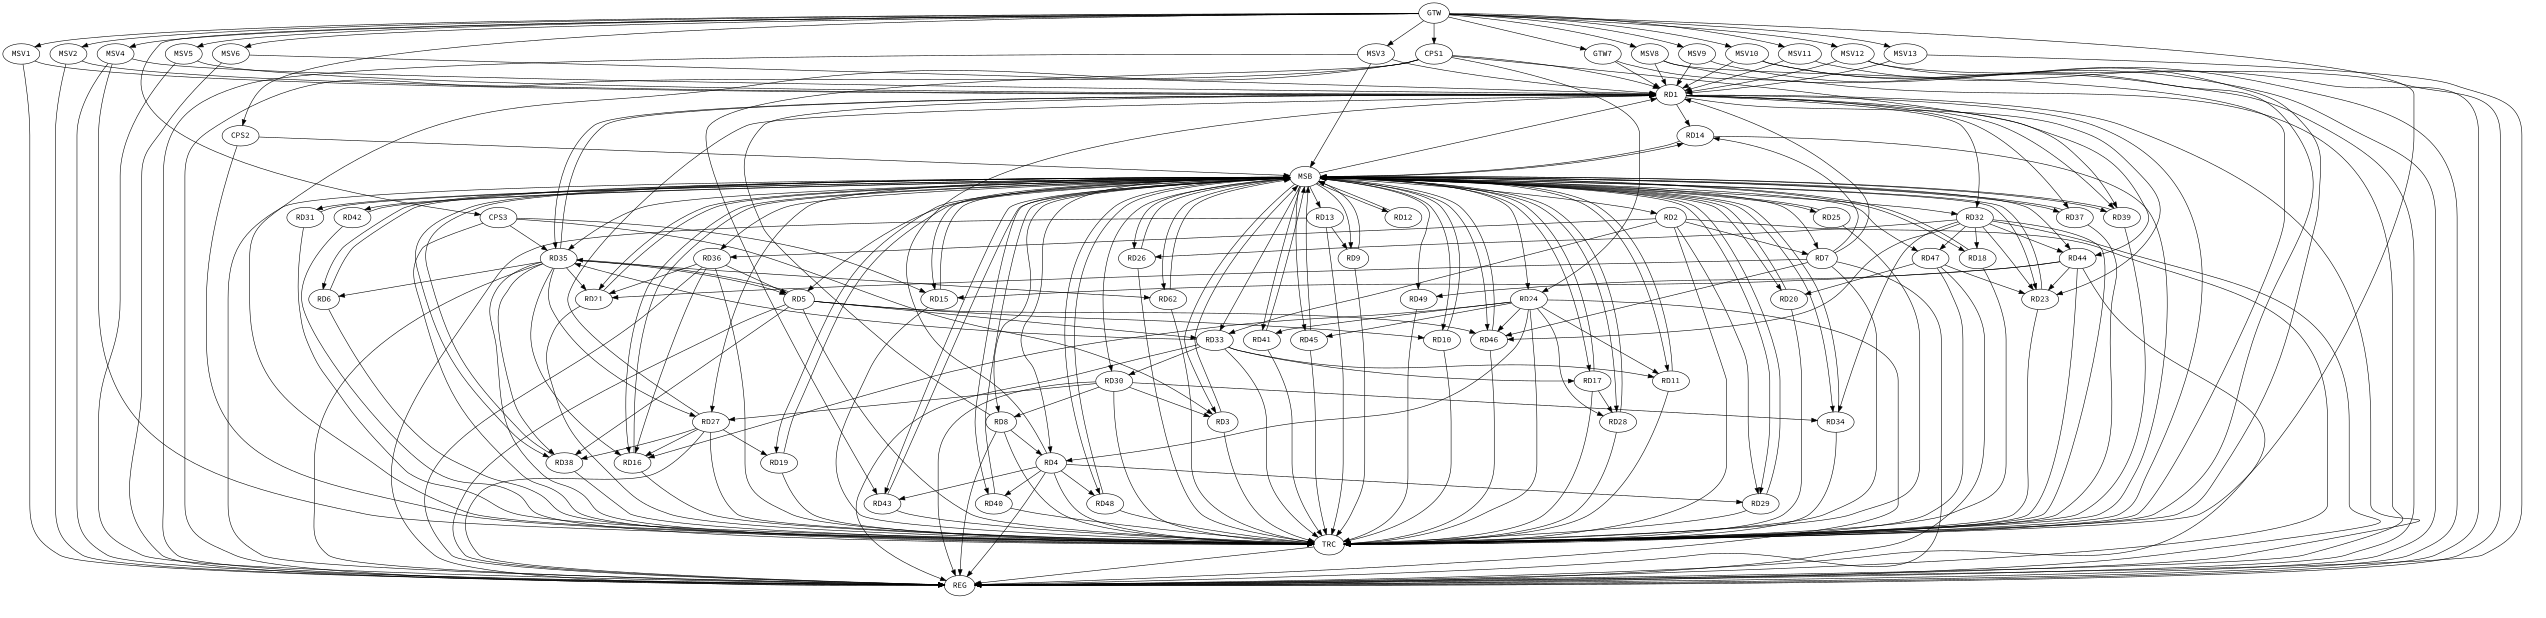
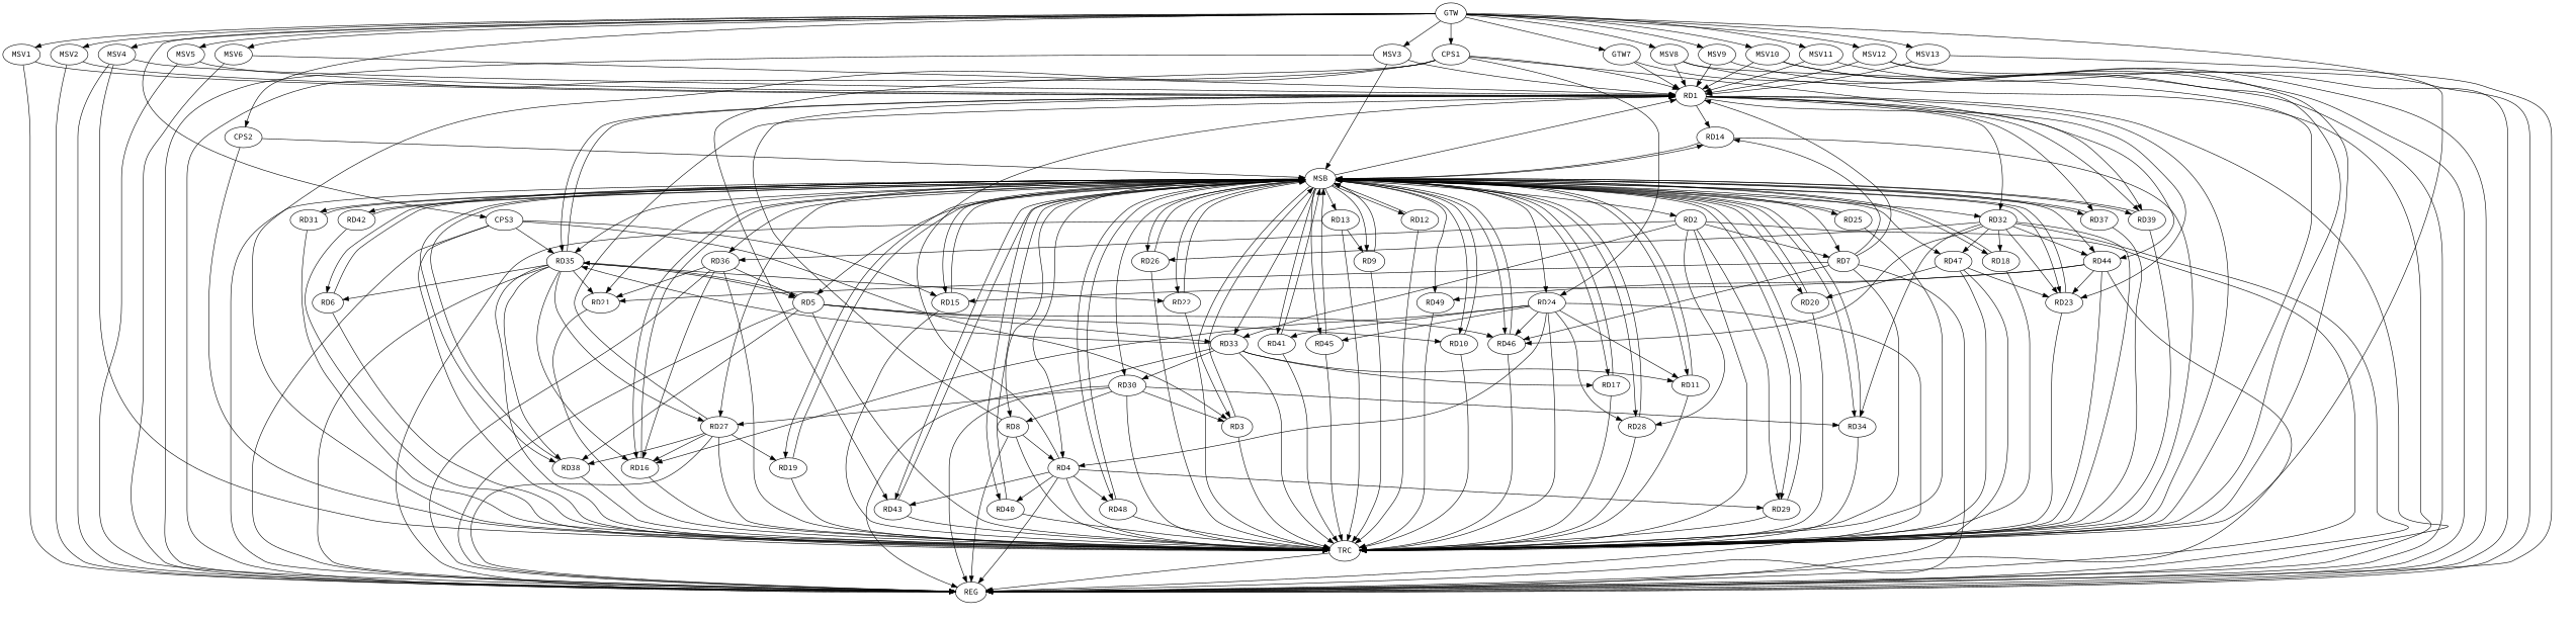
  strict digraph {
    fontname="Source Code Pro"
    node [fontname="Source Code Pro"]
    edge [fontname="Source Code Pro"]
    n1 [label=RD1]
    n2 [label=RD14]
    n3 [label=RD23]
    n4 [label=RD32]
    n5 [label=RD35]
    n6 [label=RD37]
    n7 [label=RD39]
    n8 [label=RD44]
    n9 [label=REG]
    n10 [label=TRC]
    n11 [label=MSB]
    n12 [label=RD46]
    n13 [label=RD18]
    n14 [label=RD26]
    n15 [label=RD34]
    n16 [label=RD47]
    n17 [label=RD5]
    n18 [label=RD38]
    n19 [label=RD6]
    n20 [label=RD21]
    n21 [label=RD16]
-   n22 [label=RD62]
+   n22 [label=RD22]
    n23 [label=RD27]
    n24 [label=RD15]
    n25 [label=RD49]
    n26 [label=RD2]
    n27 [label=RD7]
    n28 [label=RD28]
    n29 [label=RD29]
    n30 [label=RD33]
    n31 [label=RD36]
    n32 [label=RD11]
    n33 [label=RD17]
    n34 [label=RD30]
    n35 [label=RD3]
    n36 [label=RD4]
    n37 [label=RD40]
    n38 [label=RD43]
    n39 [label=RD48]
    n40 [label=RD10]
    n41 [label=RD8]
    n42 [label=RD9]
    n43 [label=RD12]
    n44 [label=RD13]
    n45 [label=RD19]
    n46 [label=RD20]
    n47 [label=RD24]
    n48 [label=RD41]
    n49 [label=RD45]
    n50 [label=RD25]
    n51 [label=RD31]
    n52 [label=RD42]
    n53 [label=CPS1]
    n54 [label=CPS2]
    n55 [label=CPS3]
    n56 [label=GTW]
    n57 [label=MSV1]
    n58 [label=MSV2]
    n59 [label=MSV3]
    n60 [label=MSV4]
    n61 [label=MSV5]
    n62 [label=MSV6]
    n63 [label=GTW7]
    n64 [label=MSV8]
    n65 [label=MSV9]
    n66 [label=MSV10]
    n67 [label=MSV11]
    n68 [label=MSV12]
    n69 [label=MSV13]
    n1 -> n2
    n1 -> n3
    n1 -> n4
    n1 -> n5
    n1 -> n6
    n1 -> n7
    n1 -> n8
    n1 -> n9
    n1 -> n10
    n2 -> n10
    n2 -> n11
    n3 -> n10
    n3 -> n11
    n4 -> n3
    n4 -> n8
    n4 -> n9
    n4 -> n10
    n4 -> n12
    n4 -> n13
    n4 -> n14
    n4 -> n15
    n4 -> n16
    n5 -> n1
    n5 -> n9
    n5 -> n10
    n5 -> n17
    n5 -> n18
    n5 -> n19
    n5 -> n20
    n5 -> n21
    n5 -> n22
    n5 -> n23
    n6 -> n10
    n6 -> n11
    n7 -> n10
    n7 -> n11
    n8 -> n3
    n8 -> n9
    n8 -> n10
    n8 -> n24
    n8 -> n25
    n10 -> n9
    n11 -> n1
    n11 -> n2
    n11 -> n3
    n11 -> n4
    n11 -> n5
    n11 -> n6
    n11 -> n7
    n11 -> n8
    n11 -> n9
    n11 -> n12
    n11 -> n13
    n11 -> n14
    n11 -> n15
    n11 -> n16
    n11 -> n17
    n11 -> n18
    n11 -> n19
    n11 -> n20
    n11 -> n21
    n11 -> n22
    n11 -> n23
    n11 -> n24
    n11 -> n25
    n11 -> n26
    n11 -> n27
    n11 -> n28
    n11 -> n29
    n11 -> n30
    n11 -> n31
    n11 -> n32
    n11 -> n33
    n11 -> n34
    n11 -> n35
    n11 -> n36
    n11 -> n37
    n11 -> n38
    n11 -> n39
    n11 -> n40
    n11 -> n41
    n11 -> n42
    n11 -> n43
    n11 -> n44
    n11 -> n45
    n11 -> n46
    n11 -> n47
    n11 -> n48
    n11 -> n49
    n11 -> n50
    n11 -> n51
    n11 -> n52
    n12 -> n10
    n12 -> n11
    n13 -> n10
    n13 -> n11
    n14 -> n10
    n14 -> n11
    n15 -> n10
    n15 -> n11
    n16 -> n3
    n16 -> n9
    n16 -> n10
    n16 -> n46
    n17 -> n5
    n17 -> n9
    n17 -> n10
    n17 -> n12
    n17 -> n18
    n17 -> n30
    n17 -> n40
    n18 -> n10
    n18 -> n11
    n19 -> n10
    n19 -> n11
    n20 -> n10
-   n20 -> n11
    n21 -> n10
    n21 -> n11
    n22 -> n10
    n22 -> n11
    n23 -> n1
    n23 -> n9
    n23 -> n10
    n23 -> n18
    n23 -> n21
    n23 -> n45
    n24 -> n10
    n24 -> n11
    n25 -> n10
    n26 -> n9
    n26 -> n10
    n26 -> n27
-   n33 -> n28
+   n26 -> n28
    n26 -> n29
    n26 -> n30
    n26 -> n31
    n27 -> n1
    n27 -> n2
    n27 -> n9
    n27 -> n10
    n27 -> n12
    n27 -> n20
    n28 -> n10
    n28 -> n11
    n29 -> n10
    n29 -> n11
    n30 -> n5
    n30 -> n9
    n30 -> n10
    n30 -> n32
    n30 -> n33
    n30 -> n34
    n31 -> n9
    n31 -> n10
    n31 -> n17
    n31 -> n20
    n31 -> n21
    n32 -> n10
    n32 -> n11
    n33 -> n10
    n33 -> n11
    n34 -> n9
    n34 -> n10
    n34 -> n15
    n34 -> n23
    n34 -> n35
    n34 -> n41
    n35 -> n10
    n35 -> n11
    n36 -> n1
    n36 -> n9
    n36 -> n10
    n36 -> n29
    n36 -> n37
    n36 -> n38
    n36 -> n39
    n37 -> n10
    n37 -> n11
    n38 -> n10
    n38 -> n11
    n39 -> n10
    n39 -> n11
    n40 -> n10
    n40 -> n11
    n41 -> n1
    n41 -> n9
    n41 -> n10
    n41 -> n36
    n42 -> n10
    n42 -> n11
+   n43 -> n10
    n43 -> n11
    n44 -> n9
    n44 -> n10
    n44 -> n42
    n45 -> n10
    n45 -> n11
    n46 -> n10
    n46 -> n11
    n47 -> n9
    n47 -> n10
    n47 -> n12
    n47 -> n21
    n47 -> n28
    n47 -> n32
    n47 -> n36
    n47 -> n48
    n47 -> n49
    n48 -> n10
    n48 -> n11
    n49 -> n10
    n49 -> n11
    n50 -> n10
    n50 -> n11
    n51 -> n10
    n51 -> n11
    n52 -> n10
    n52 -> n11
    n53 -> n1
    n53 -> n7
    n53 -> n9
    n53 -> n10
    n53 -> n38
    n53 -> n47
    n54 -> n10
    n54 -> n11
    n55 -> n5
+   n55 -> n9
    n55 -> n10
    n55 -> n24
    n55 -> n35
    n56 -> n10
    n56 -> n53
    n56 -> n54
    n56 -> n55
    n56 -> n57
    n56 -> n58
    n56 -> n59
    n56 -> n60
    n56 -> n61
    n56 -> n62
    n56 -> n63
    n56 -> n64
    n56 -> n65
    n56 -> n66
    n56 -> n67
    n56 -> n68
    n56 -> n69
    n57 -> n1
    n57 -> n9
    n58 -> n1
    n58 -> n9
    n59 -> n1
    n59 -> n9
    n59 -> n11
    n60 -> n1
    n60 -> n9
    n60 -> n10
    n61 -> n1
    n61 -> n9
    n62 -> n1
    n62 -> n9
    n63 -> n1
    n63 -> n9
    n64 -> n1
    n64 -> n9
    n64 -> n10
    n65 -> n1
    n65 -> n9
    n66 -> n1
    n66 -> n9
    n66 -> n10
    n67 -> n1
    n67 -> n9
    n68 -> n1
    n68 -> n9
    n68 -> n10
    n69 -> n1
    n69 -> n9
  }
